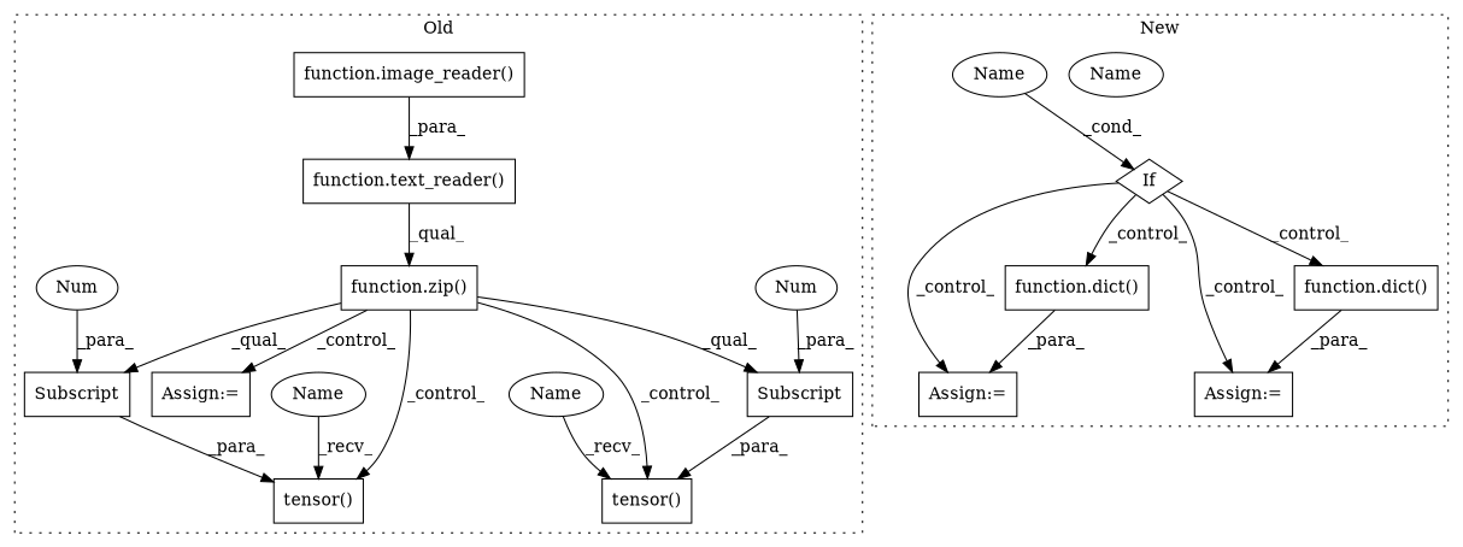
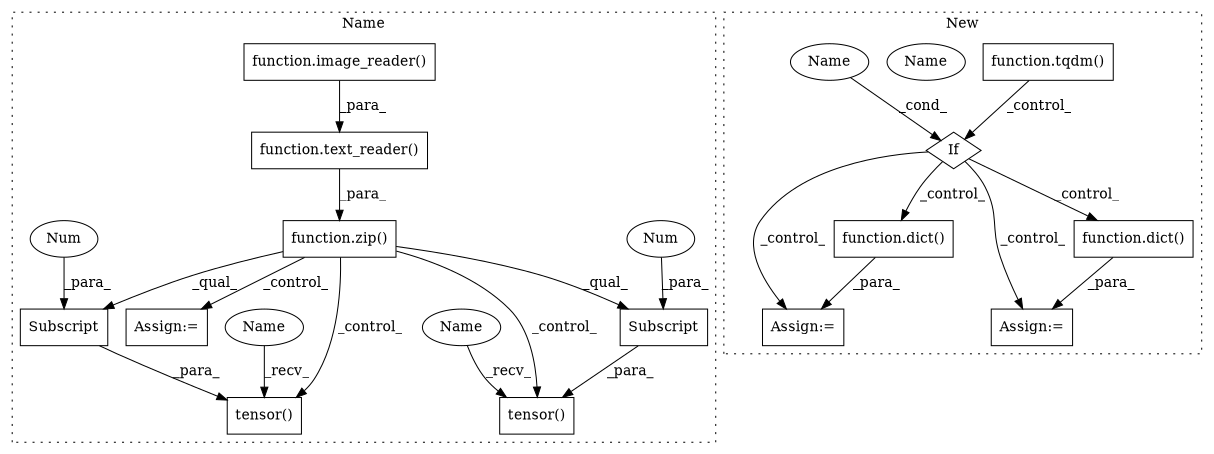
  digraph {
    node [a=75 l=3 s=1971 shape=box]
    n1 [a=68 label="Assign:=" s=2938]
    n2 [l="13,1" label="tensor()" s="2941,2961"]
    n3 [a=63 l="7,0" label=Subscript s="2954,0"]
    n4 [l="13,1" label="tensor()" s="2257,2277"]
    n5 [a=63 l="7,0" label=Subscript s="2270,0"]
    n6 [a=76 l=1 label=Num s=2275 shape=ellipse]
    n7 [a=76 l=1 label=Num s=2959 shape=ellipse]
    n8 [l=67 label="function.text_reader()" s=2026]
    n9 [l="4,1" label="function.zip()" s="2022,2176"]
    n10 [l=68 label="function.image_reader()" s=2108]
    n11 [a=87 l=5 label=Name s=2941 shape=ellipse]
    n12 [a=87 l=5 label=Name s=2257 shape=ellipse]
    n13 [l=31 label="function.dict()" s=2314]
    n14 [a=96 label=If s=1968 shape=diamond]
+   n15 [l="5,1" label="function.tqdm()" s="1858,1873"]
    n16 [a=87 l=16 label=Name shape=ellipse]
    n17 [a=68 label="Assign:=" s=2126]
    n18 [a=68 label="Assign:=" s=2311]
    n19 [l=107 label="function.dict()" s=2129]
    n20 [a=87 l=16 label=Name shape=ellipse]
    subgraph cluster_1 {
-     label=Old
+     label=Name
      style=dotted
      n1
      n2
      n3
      n4
      n5
      n6
      n7
      n8
      n9
      n10
      n11
      n12
    }
    subgraph cluster_2 {
      label=New
      style=dotted
      n13
      n14
+     n15
      n16
      n17
      n18
      n19
      n20
    }
    n3 -> n2 [label=_para_]
    n5 -> n4 [label=_para_]
    n6 -> n5 [label=_para_]
    n7 -> n3 [label=_para_]
-   n8 -> n9 [label=_qual_]
+   n8 -> n9 [label=_para_]
    n9 -> n1 [label=_control_]
    n9 -> n2 [label=_control_]
    n9 -> n3 [label=_qual_]
    n9 -> n4 [label=_control_]
    n9 -> n5 [label=_qual_]
    n10 -> n8 [label=_para_]
    n11 -> n2 [label=_recv_]
    n12 -> n4 [label=_recv_]
    n13 -> n18 [label=_para_]
    n14 -> n13 [label=_control_]
    n14 -> n17 [label=_control_]
    n14 -> n18 [label=_control_]
    n14 -> n19 [label=_control_]
+   n15 -> n14 [label=_control_]
    n19 -> n17 [label=_para_]
    n20 -> n14 [label=_cond_]
  }
